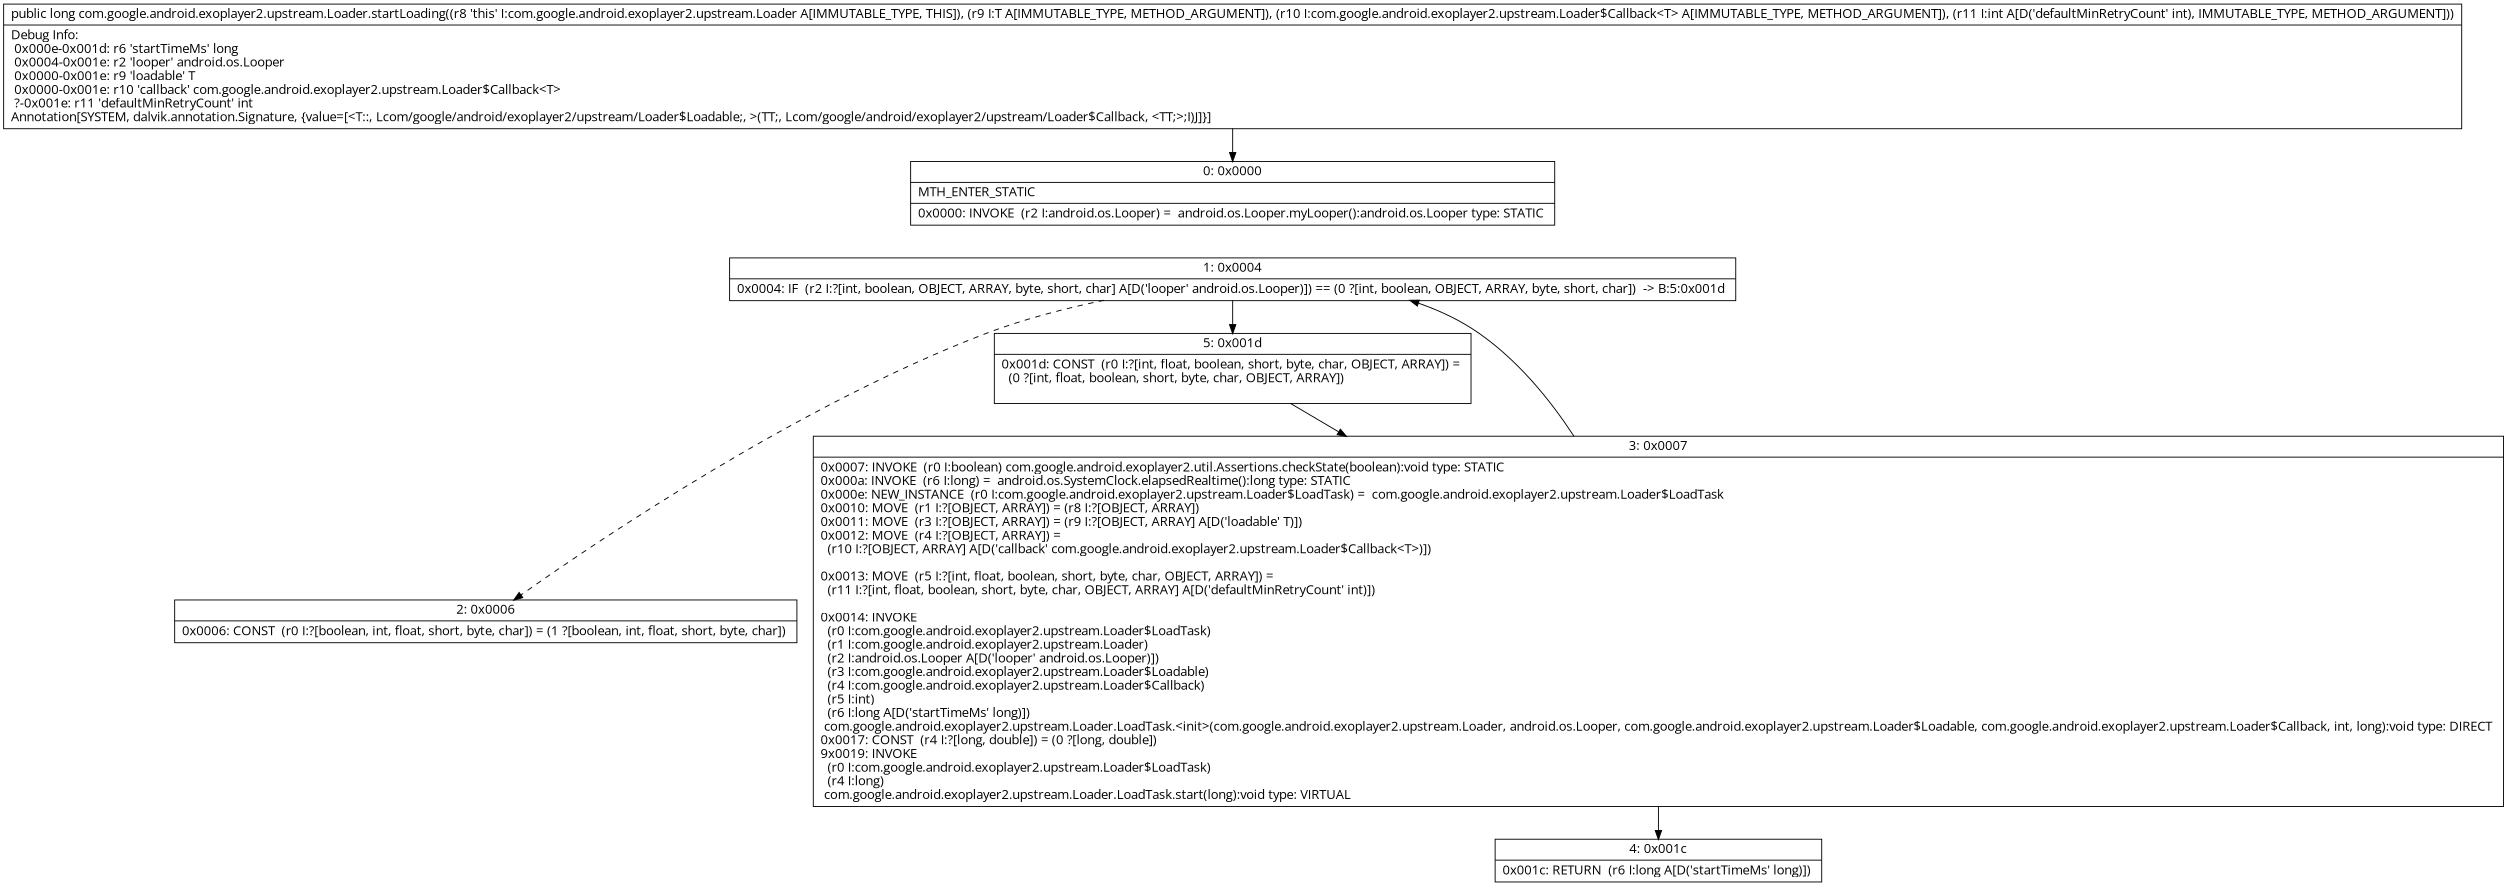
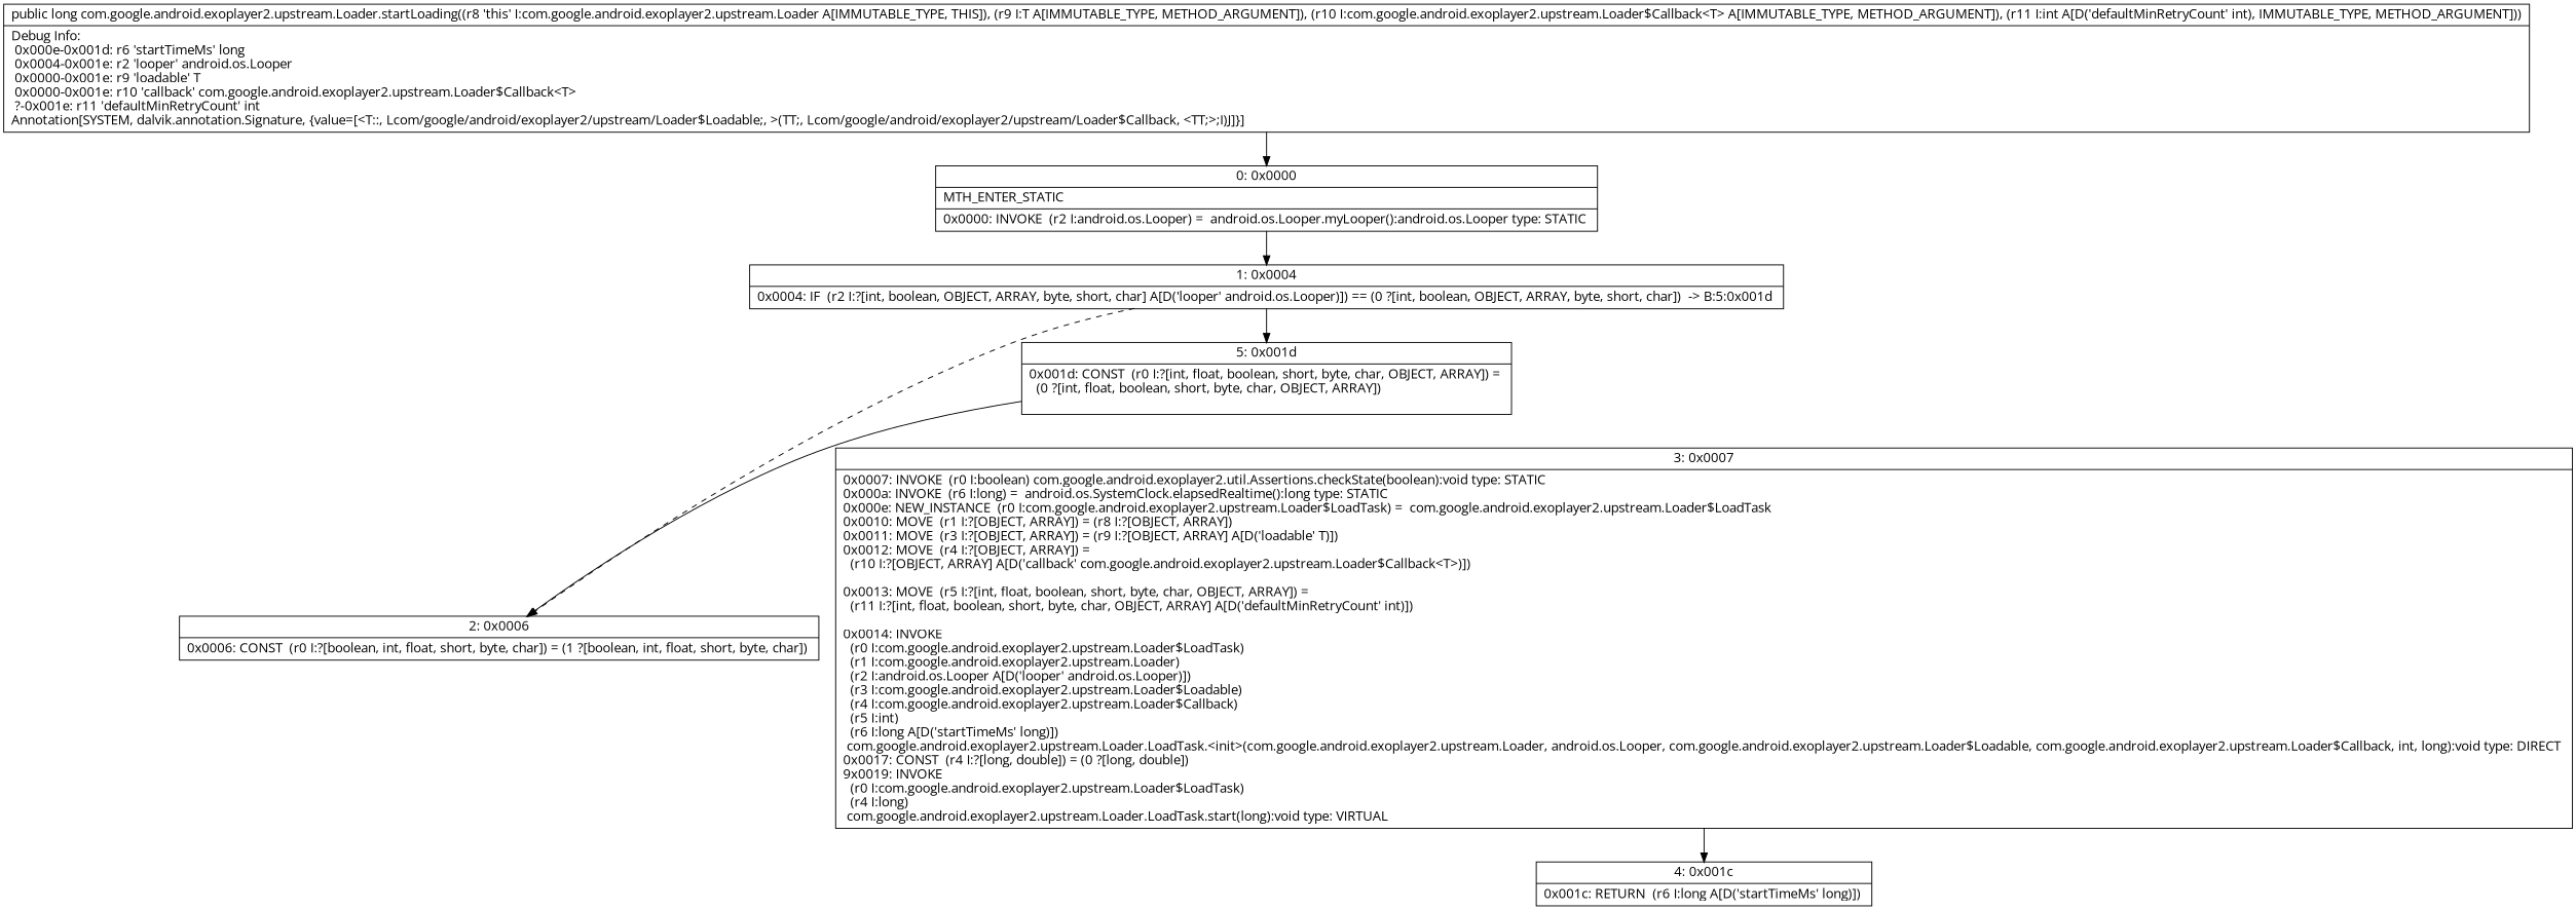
  digraph {
    fontname="Open Sans"
    node [fontname="Open Sans" shape=record]
    edge [fontname="Open Sans"]
    n1 [label="{0\:\ 0x0000|MTH_ENTER_STATIC\l|0x0000: INVOKE  (r2 I:android.os.Looper) =  android.os.Looper.myLooper():android.os.Looper type: STATIC \l}"]
    n2 [label="{1\:\ 0x0004|0x0004: IF  (r2 I:?[int, boolean, OBJECT, ARRAY, byte, short, char] A[D('looper' android.os.Looper)]) == (0 ?[int, boolean, OBJECT, ARRAY, byte, short, char])  \-\> B:5:0x001d \l}"]
    n3 [label="{2\:\ 0x0006|0x0006: CONST  (r0 I:?[boolean, int, float, short, byte, char]) = (1 ?[boolean, int, float, short, byte, char]) \l}"]
    n4 [label="{5\:\ 0x001d|0x001d: CONST  (r0 I:?[int, float, boolean, short, byte, char, OBJECT, ARRAY]) = \l  (0 ?[int, float, boolean, short, byte, char, OBJECT, ARRAY])\l \l}"]
    n5 [label="{3\:\ 0x0007|0x0007: INVOKE  (r0 I:boolean) com.google.android.exoplayer2.util.Assertions.checkState(boolean):void type: STATIC \l0x000a: INVOKE  (r6 I:long) =  android.os.SystemClock.elapsedRealtime():long type: STATIC \l0x000e: NEW_INSTANCE  (r0 I:com.google.android.exoplayer2.upstream.Loader$LoadTask) =  com.google.android.exoplayer2.upstream.Loader$LoadTask \l0x0010: MOVE  (r1 I:?[OBJECT, ARRAY]) = (r8 I:?[OBJECT, ARRAY]) \l0x0011: MOVE  (r3 I:?[OBJECT, ARRAY]) = (r9 I:?[OBJECT, ARRAY] A[D('loadable' T)]) \l0x0012: MOVE  (r4 I:?[OBJECT, ARRAY]) = \l  (r10 I:?[OBJECT, ARRAY] A[D('callback' com.google.android.exoplayer2.upstream.Loader$Callback\<T\>)])\l \l0x0013: MOVE  (r5 I:?[int, float, boolean, short, byte, char, OBJECT, ARRAY]) = \l  (r11 I:?[int, float, boolean, short, byte, char, OBJECT, ARRAY] A[D('defaultMinRetryCount' int)])\l \l0x0014: INVOKE  \l  (r0 I:com.google.android.exoplayer2.upstream.Loader$LoadTask)\l  (r1 I:com.google.android.exoplayer2.upstream.Loader)\l  (r2 I:android.os.Looper A[D('looper' android.os.Looper)])\l  (r3 I:com.google.android.exoplayer2.upstream.Loader$Loadable)\l  (r4 I:com.google.android.exoplayer2.upstream.Loader$Callback)\l  (r5 I:int)\l  (r6 I:long A[D('startTimeMs' long)])\l com.google.android.exoplayer2.upstream.Loader.LoadTask.\<init\>(com.google.android.exoplayer2.upstream.Loader, android.os.Looper, com.google.android.exoplayer2.upstream.Loader$Loadable, com.google.android.exoplayer2.upstream.Loader$Callback, int, long):void type: DIRECT \l0x0017: CONST  (r4 I:?[long, double]) = (0 ?[long, double]) \l9x0019: INVOKE  \l  (r0 I:com.google.android.exoplayer2.upstream.Loader$LoadTask)\l  (r4 I:long)\l com.google.android.exoplayer2.upstream.Loader.LoadTask.start(long):void type: VIRTUAL \l}"]
    n6 [label="{4\:\ 0x001c|0x001c: RETURN  (r6 I:long A[D('startTimeMs' long)]) \l}"]
    n7 [label="{public long com.google.android.exoplayer2.upstream.Loader.startLoading((r8 'this' I:com.google.android.exoplayer2.upstream.Loader A[IMMUTABLE_TYPE, THIS]), (r9 I:T A[IMMUTABLE_TYPE, METHOD_ARGUMENT]), (r10 I:com.google.android.exoplayer2.upstream.Loader$Callback\<T\> A[IMMUTABLE_TYPE, METHOD_ARGUMENT]), (r11 I:int A[D('defaultMinRetryCount' int), IMMUTABLE_TYPE, METHOD_ARGUMENT]))  | Debug Info:\l  0x000e\-0x001d: r6 'startTimeMs' long\l  0x0004\-0x001e: r2 'looper' android.os.Looper\l  0x0000\-0x001e: r9 'loadable' T\l  0x0000\-0x001e: r10 'callback' com.google.android.exoplayer2.upstream.Loader$Callback\<T\>\l  ?\-0x001e: r11 'defaultMinRetryCount' int\lAnnotation[SYSTEM, dalvik.annotation.Signature, \{value=[\<T::, Lcom\/google\/android\/exoplayer2\/upstream\/Loader$Loadable;, \>(TT;, Lcom\/google\/android\/exoplayer2\/upstream\/Loader$Callback, \<TT;\>;I)J]\}]\l}"]
-   n5 -> n2
+   n1 -> n2
    n2 -> n3 [style=dashed]
    n2 -> n4
-   n4 -> n5
+   n4 -> n3
    n5 -> n6
    n7 -> n1
  }
